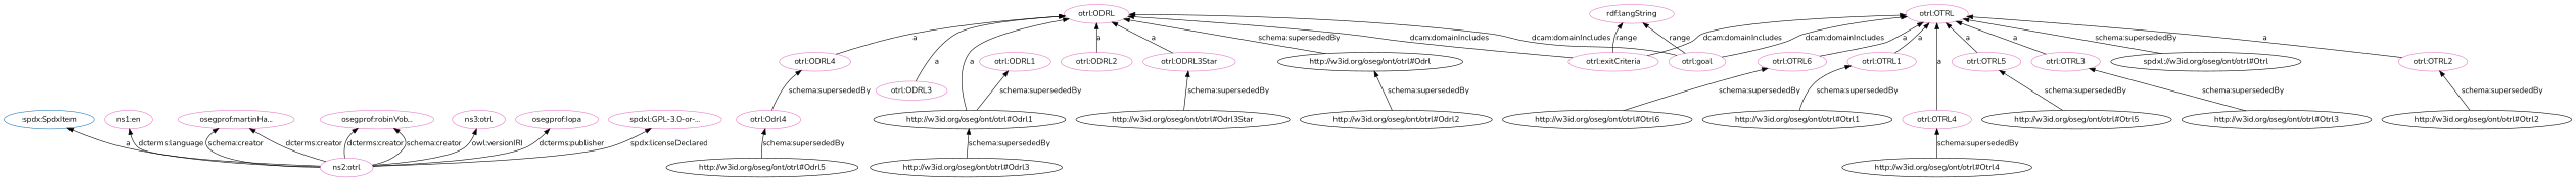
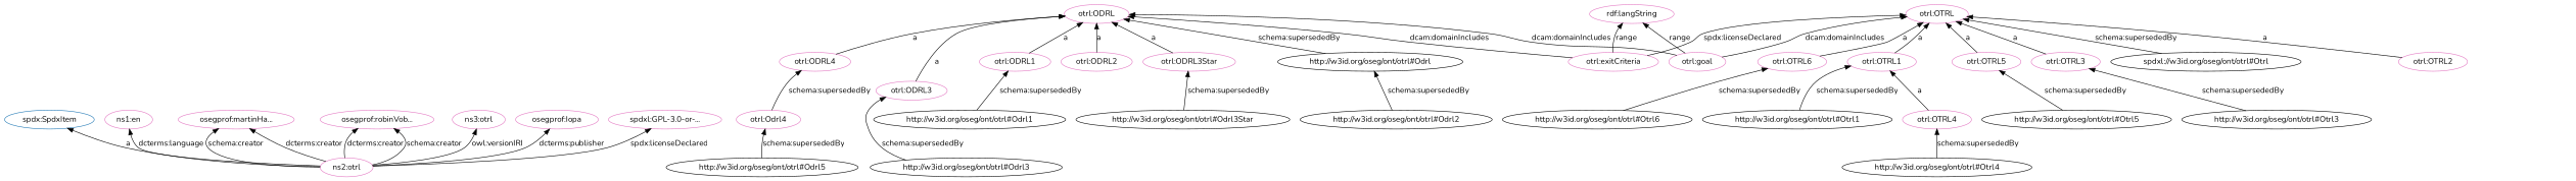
  digraph {
    fontname=Nunito
    rankdir=BT
    node [color="#e377c2" fillcolor="#e377c2" fontname=Nunito]
    edge [fontname=Nunito]
    n1 [color="#1f77b4" fillcolor="#1f77b4" height=.3 label="spdx:SpdxItem"]
    n2 [height=.3 label="otrl:ODRL"]
    n3 [height=.3 label="otrl:OTRL"]
    n4 [height=.3 label="otrl:goal"]
    n5 [height=.3 label="rdf:langString"]
    n6 [height=.3 label="otrl:OTRL4"]
    n7 [height=.3 label="otrl:OTRL6"]
    n8 [height=.3 label="ns1:en"]
    n9 [height=.3 label="osegprof:martinHa..."]
    n10 [height=.3 label="otrl:OTRL1"]
    n11 [height=.3 label="ns2:otrl"]
    n12 [height=.3 label="osegprof:robinVob..."]
    n13 [height=.3 label="ns3:otrl"]
    n14 [height=.3 label="osegprof:Iopa"]
    n15 [height=.3 label="spdxl:GPL-3.0-or-..."]
    n16 [height=.3 label="otrl:Odrl4"]
    n17 [height=.3 label="otrl:ODRL4"]
    n18 [height=.3 label="otrl:ODRL3"]
    n19 [height=.3 label="otrl:ODRL1"]
    n20 [height=.3 label="otrl:ODRL3Star"]
    n21 [height=.3 label="otrl:ODRL2"]
    n22 [height=.3 label="otrl:OTRL5"]
    n23 [height=.3 label="otrl:OTRL3"]
    n24 [height=.3 label="otrl:exitCriteria"]
    n25 [height=.3 label="otrl:OTRL2"]
    "http://w3id.org/oseg/ont/otrl#Otrl4" [height=.3 color="" fillcolor=""]
    "http://w3id.org/oseg/ont/otrl#Otrl1" [height=.3 color="" fillcolor=""]
    "http://w3id.org/oseg/ont/otrl#Odrl5" [height=.3 color="" fillcolor=""]
    "http://w3id.org/oseg/ont/otrl#Odrl" [height=.3 color="" fillcolor=""]
    "http://w3id.org/oseg/ont/otrl#Odrl3" [height=.3 color="" fillcolor=""]
    "http://w3id.org/oseg/ont/otrl#Odrl2" [height=.3 color="" fillcolor=""]
    "http://w3id.org/oseg/ont/otrl#Otrl5" [height=.3 color="" fillcolor=""]
    "http://w3id.org/oseg/ont/otrl#Otrl3" [height=.3 color="" fillcolor=""]
    "http://w3id.org/oseg/ont/otrl#Odrl3Star" [height=.3 color="" fillcolor=""]
    n35 [height=.3 label="spdxl://w3id.org/oseg/ont/otrl#Otrl" color="" fillcolor=""]
    "http://w3id.org/oseg/ont/otrl#Otrl6" [height=.3 color="" fillcolor=""]
    "http://w3id.org/oseg/ont/otrl#Odrl1" [height=.3 color="" fillcolor=""]
-   "http://w3id.org/oseg/ont/otrl#Otrl2" [height=.3 color="" fillcolor=""]
    n4 -> n2 [label="dcam:domainIncludes"]
    n4 -> n3 [label="dcam:domainIncludes"]
    n4 -> n5 [label=range]
-   n6 -> n3 [label=a]
+   n6 -> n10 [label=a]
    n7 -> n3 [label=a]
    n10 -> n3 [label=a]
    n11 -> n1 [label=a]
    n11 -> n8 [label="dcterms:language"]
    n11 -> n9 [label="schema:creator"]
    n11 -> n9 [label="dcterms:creator"]
    n11 -> n12 [label="dcterms:creator"]
    n11 -> n12 [label="schema:creator"]
    n11 -> n13 [label="owl:versionIRI"]
    n11 -> n14 [label="dcterms:publisher"]
    n11 -> n15 [label="spdx:licenseDeclared"]
    n16 -> n17 [label="schema:supersededBy"]
    n17 -> n2 [label=a]
    n18 -> n2 [label=a]
-   "http://w3id.org/oseg/ont/otrl#Odrl1" -> n2 [label=a]
+   n19 -> n2 [label=a]
    n20 -> n2 [label=a]
    n21 -> n2 [label=a]
    n22 -> n3 [label=a]
    n23 -> n3 [label=a]
    n24 -> n2 [label="dcam:domainIncludes"]
-   n24 -> n3 [label="dcam:domainIncludes"]
+   n24 -> n3 [label="spdx:licenseDeclared"]
    n24 -> n5 [label=range]
    n25 -> n3 [label=a]
    "http://w3id.org/oseg/ont/otrl#Otrl4" -> n6 [label="schema:supersededBy"]
    "http://w3id.org/oseg/ont/otrl#Otrl1" -> n10 [label="schema:supersededBy"]
    "http://w3id.org/oseg/ont/otrl#Odrl5" -> n16 [label="schema:supersededBy"]
    "http://w3id.org/oseg/ont/otrl#Odrl" -> n2 [label="schema:supersededBy"]
-   "http://w3id.org/oseg/ont/otrl#Odrl3" -> "http://w3id.org/oseg/ont/otrl#Odrl1" [label="schema:supersededBy"]
+   "http://w3id.org/oseg/ont/otrl#Odrl3" -> n18 [label="schema:supersededBy"]
    "http://w3id.org/oseg/ont/otrl#Odrl2" -> "http://w3id.org/oseg/ont/otrl#Odrl" [label="schema:supersededBy"]
    "http://w3id.org/oseg/ont/otrl#Otrl5" -> n22 [label="schema:supersededBy"]
    "http://w3id.org/oseg/ont/otrl#Otrl3" -> n23 [label="schema:supersededBy"]
    "http://w3id.org/oseg/ont/otrl#Odrl3Star" -> n20 [label="schema:supersededBy"]
    n35 -> n3 [label="schema:supersededBy"]
    "http://w3id.org/oseg/ont/otrl#Otrl6" -> n7 [label="schema:supersededBy"]
    "http://w3id.org/oseg/ont/otrl#Odrl1" -> n19 [label="schema:supersededBy"]
-   "http://w3id.org/oseg/ont/otrl#Otrl2" -> n25 [label="schema:supersededBy"]
  }
